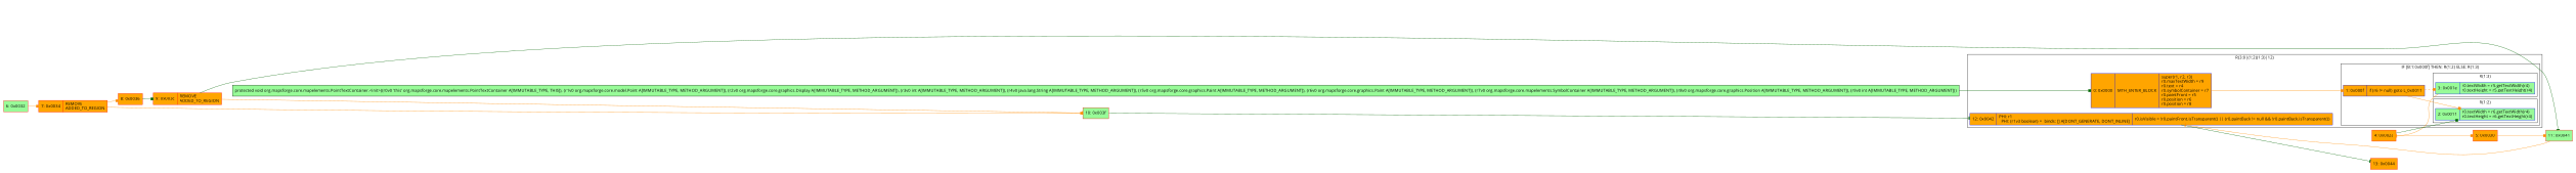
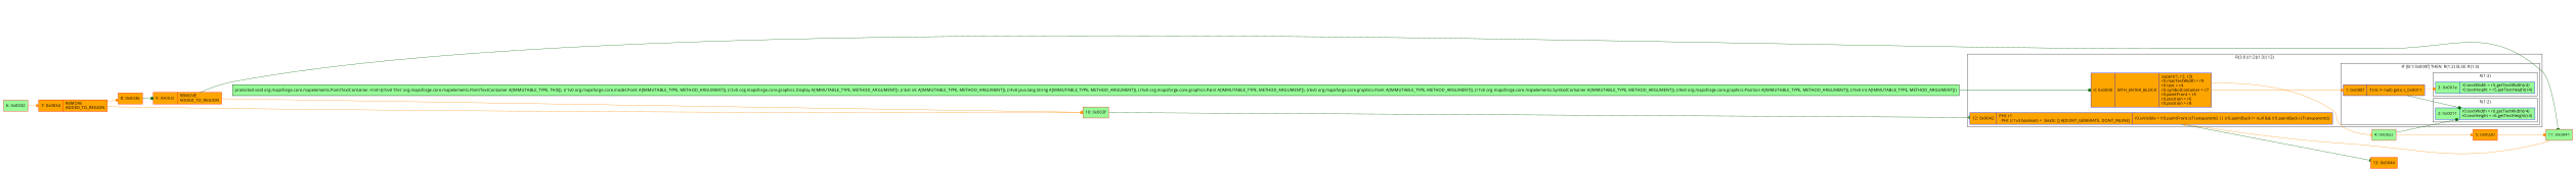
  digraph {
    fontname="Open Sans"
    rankdir=LR
    node [color=red fillcolor=orange fontname="Open Sans" shape=record style=filled]
    edge [arrowhead=box color=darkorange fontname="Open Sans"]
    n1 [color=blue fillcolor=palegreen label="{2\:\ 0x0011|r0.textWidth = r6.getTextWidth(r4)\lr0.textHeight = r6.getTextHeight(r4)\l}"]
    n2 [color=blue fillcolor=palegreen label="{3\:\ 0x001e|r0.textWidth = r5.getTextWidth(r4)\lr0.textHeight = r5.getTextHeight(r4)\l}"]
    n3 [color=blue label="{1\:\ 0x000f|if (r6 != null) goto L_0x0011\l}"]
    n4 [color=blue label="{0\:\ 0x0000|MTH_ENTER_BLOCK\l|super(r1, r2, r3)\lr0.maxTextWidth = r9\lr0.text = r4\lr0.symbolContainer = r7\lr0.paintFront = r5\lr0.position = r6\lr0.position = r8\l}"]
    n5 [color=blue label="{12\:\ 0x0042|PHI: r1 \l  PHI: (r1v3 boolean) =  binds: [] A[DONT_GENERATE, DONT_INLINE]\l|r0.isVisible = !r0.paintFront.isTransparent() \|\| (r0.paintBack != null && !r0.paintBack.isTransparent())\l}"]
-   n6 [label="{4\:\ 0x002a}"]
+   n6 [fillcolor=palegreen label="{4\:\ 0x002a}"]
    n7 [label="{13\:\ 0x0044}"]
    n8 [label="{5\:\ 0x0030}"]
    n9 [fillcolor=palegreen label="{11\:\ 0x0041}"]
    n10 [fillcolor=palegreen label="{6\:\ 0x0032}"]
    n11 [label="{7\:\ 0x0034|REMOVE\lADDED_TO_REGION\l}"]
    n12 [label="{8\:\ 0x0036}"]
    n13 [fillcolor=palegreen label="{10\:\ 0x003f}"]
    n14 [label="{9\:\ 0x003c|REMOVE\lADDED_TO_REGION\l}"]
    n15 [fillcolor=palegreen label="{protected void org.mapsforge.core.mapelements.PointTextContainer.\<init\>((r0v0 'this' org.mapsforge.core.mapelements.PointTextContainer A[IMMUTABLE_TYPE, THIS]), (r1v0 org.mapsforge.core.model.Point A[IMMUTABLE_TYPE, METHOD_ARGUMENT]), (r2v0 org.mapsforge.core.graphics.Display A[IMMUTABLE_TYPE, METHOD_ARGUMENT]), (r3v0 int A[IMMUTABLE_TYPE, METHOD_ARGUMENT]), (r4v0 java.lang.String A[IMMUTABLE_TYPE, METHOD_ARGUMENT]), (r5v0 org.mapsforge.core.graphics.Paint A[IMMUTABLE_TYPE, METHOD_ARGUMENT]), (r6v0 org.mapsforge.core.graphics.Paint A[IMMUTABLE_TYPE, METHOD_ARGUMENT]), (r7v0 org.mapsforge.core.mapelements.SymbolContainer A[IMMUTABLE_TYPE, METHOD_ARGUMENT]), (r8v0 org.mapsforge.core.graphics.Position A[IMMUTABLE_TYPE, METHOD_ARGUMENT]), (r9v0 int A[IMMUTABLE_TYPE, METHOD_ARGUMENT])) }" color=""]
    subgraph cluster_1 {
      label="R(3:0|(1:2)(1:3)|12)"
      n4
      n5
      subgraph cluster_2 {
        label="IF [B:1:0x000f] THEN: R(1:2) ELSE: R(1:3)"
        n3
        subgraph cluster_3 {
          label="R(1:2)"
          n1
        }
        subgraph cluster_4 {
          label="R(1:3)"
          n2
        }
      }
    }
-   n2 -> n6 [arrowhead=tee]
-   n3 -> n1
+   n4 -> n6 [arrowhead=tee]
+   n3 -> n1 [color=darkgreen]
    n3 -> n2 [style=dashed]
    n4 -> n3
    n5 -> n7 [arrowhead=tee color=darkgreen]
    n6 -> n1 [color=darkgreen]
    n6 -> n8
    n8 -> n9
    n9 -> n5 [arrowhead=tee]
    n10 -> n11
    n11 -> n12
    n11 -> n13
    n12 -> n14 [color=darkgreen]
    n13 -> n5 [arrowhead=tee color=darkgreen]
    n14 -> n9 [arrowhead=tee color=darkgreen]
    n14 -> n13 [arrowhead=tee]
    n15 -> n4 [color=darkgreen]
  }
